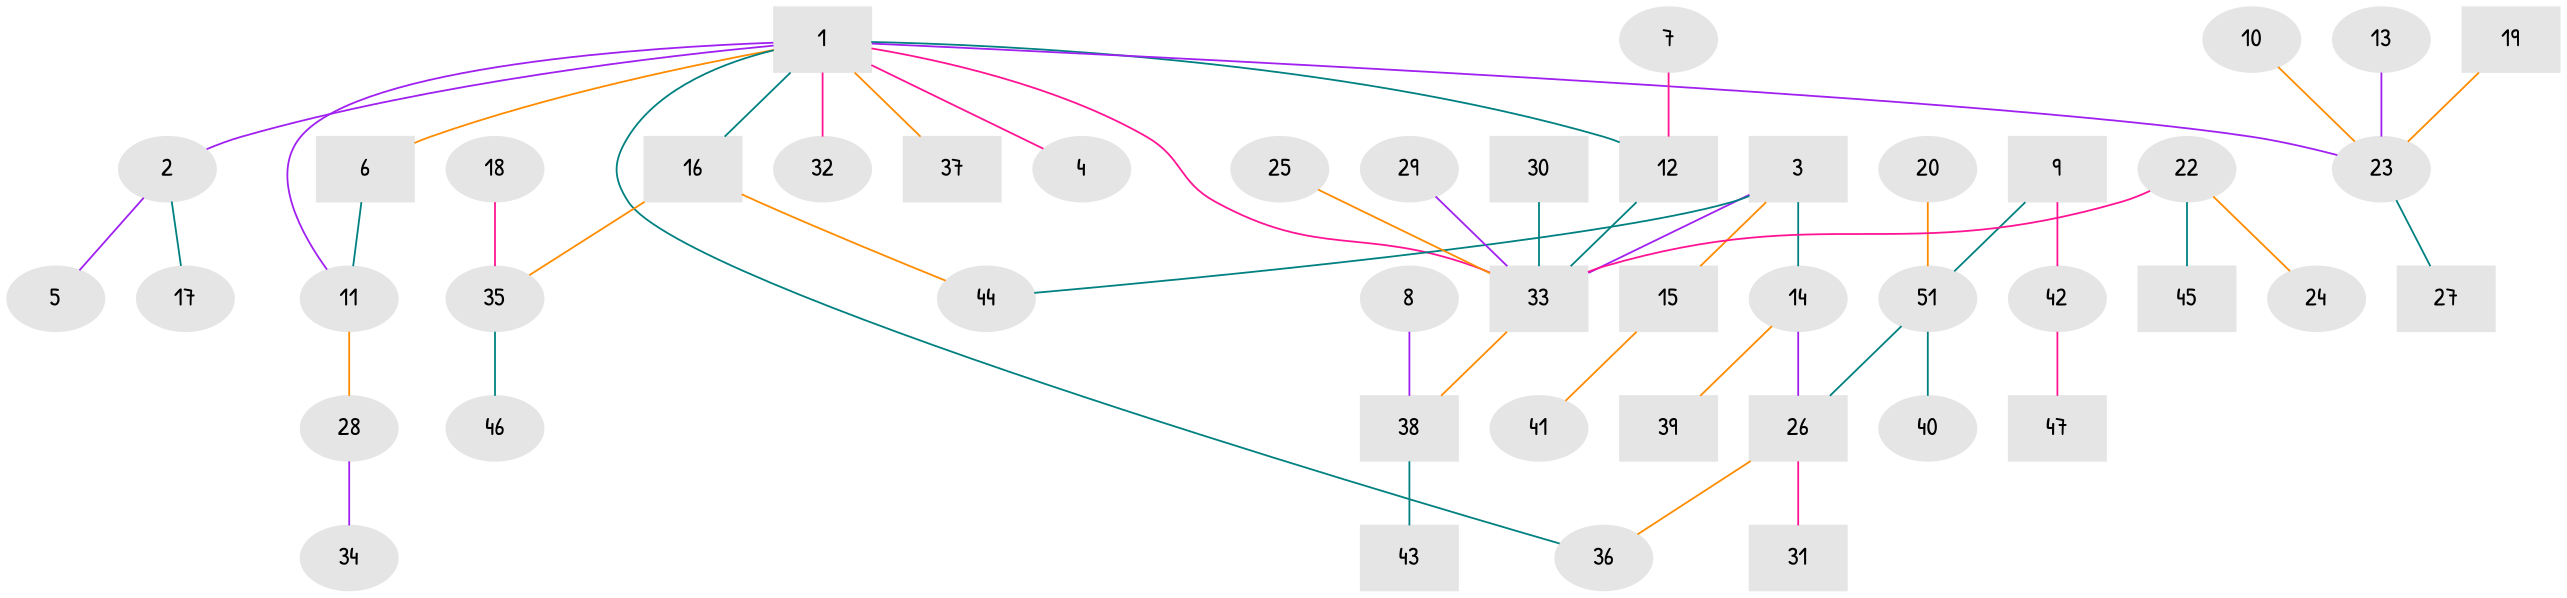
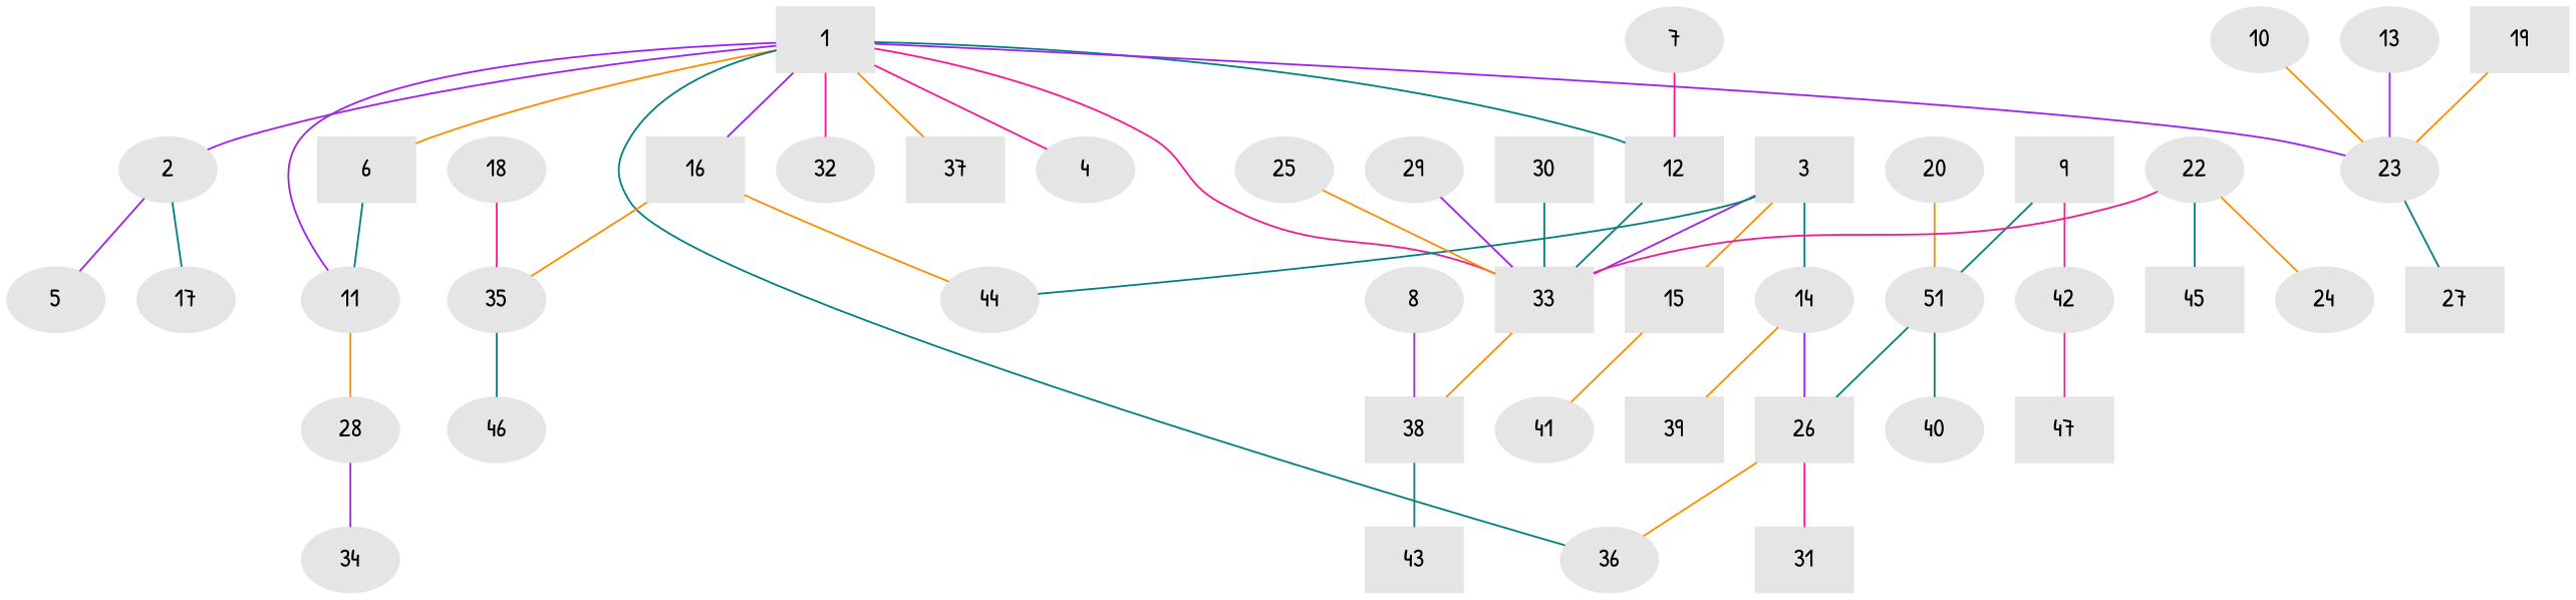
  graph {
    fontname="Patrick Hand"
    node [color=gray90 fontname="Patrick Hand" shape=ellipse style=filled]
    edge [color=teal fontname="Patrick Hand" weight=1.0]
    1 [shape=box]
    2
    4
    6 [shape=box]
    11
    12 [shape=box]
    16 [shape=box]
    23
    32
    33 [shape=box]
    36
    37 [shape=box]
    5
    17
    28
    44
    35
    27 [shape=box]
    38 [shape=box]
    3 [shape=box]
    14
    15 [shape=box]
    26 [shape=box]
    39 [shape=box]
    41
    7
    8
    43 [shape=box]
    9 [shape=box]
    n30 [label=51]
    42
    40
    47 [shape=box]
    10
    34
    13
    31 [shape=box]
    46
    18
    19 [shape=box]
    20
    22
    24
    45 [shape=box]
    25
    29
    30 [shape=box]
    1 -- 2 [color=purple]
    1 -- 4 [color=deeppink]
    1 -- 6 [color=darkorange]
    1 -- 11 [color=purple]
    1 -- 12
-   1 -- 16
+   1 -- 16 [color=purple]
    1 -- 23 [color=purple]
    1 -- 32 [color=deeppink]
    1 -- 33 [color=deeppink]
    1 -- 36
    1 -- 37 [color=darkorange]
    2 -- 5 [color=purple]
    2 -- 17
    6 -- 11
    11 -- 28 [color=darkorange]
    12 -- 33
    16 -- 44 [color=darkorange]
    16 -- 35 [color=darkorange]
    23 -- 27
    33 -- 38 [color=darkorange]
    28 -- 34 [color=purple]
    35 -- 46
    38 -- 43
    3 -- 33 [color=purple]
    3 -- 44
    3 -- 14
    3 -- 15 [color=darkorange]
    14 -- 26 [color=purple]
    14 -- 39 [color=darkorange]
    15 -- 41 [color=darkorange]
    26 -- 36 [color=darkorange]
    26 -- 31 [color=deeppink]
    7 -- 12 [color=deeppink]
    8 -- 38 [color=purple]
    9 -- n30
    9 -- 42 [color=deeppink]
    n30 -- 26
    n30 -- 40
    42 -- 47 [color=deeppink]
    10 -- 23 [color=darkorange]
    13 -- 23 [color=purple]
    18 -- 35 [color=deeppink]
    19 -- 23 [color=darkorange]
    20 -- n30 [color=darkorange]
    22 -- 33 [color=deeppink]
    22 -- 24 [color=darkorange]
    22 -- 45
    25 -- 33 [color=darkorange]
    29 -- 33 [color=purple]
    30 -- 33
  }
